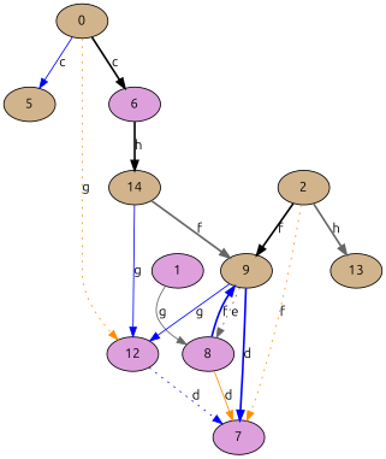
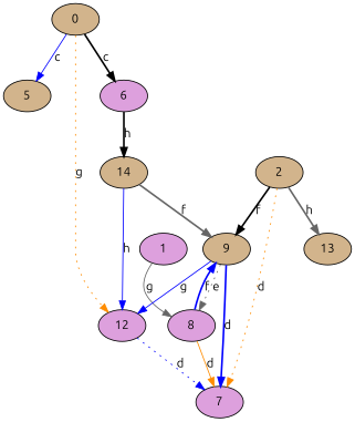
  strict digraph {
    fontname=Ubuntu
    node [fillcolor=tan fontname=Ubuntu style=filled]
    edge [color=blue fontname=Ubuntu style=bold]
    0
    5
    6 [fillcolor=plum]
    12 [fillcolor=plum]
    14
    7 [fillcolor=plum]
    1 [fillcolor=plum]
    8 [fillcolor=plum]
    9
    2
    13
    0 -> 5 [label=c style=solid]
    0 -> 6 [color=black label=c]
    0 -> 12 [color=darkorange label=g style=dotted]
    6 -> 14 [color=black label=h]
    12 -> 7 [label=d style=dotted]
-   14 -> 12 [label=g style=solid]
+   14 -> 12 [label=h style=solid]
    14 -> 9 [color=gray40 label=f]
    1 -> 8 [color=gray40 label=g style=solid]
    8 -> 7 [color=darkorange label=d style=solid]
    8 -> 9 [label=f]
    9 -> 12 [label=g style=solid]
    9 -> 7 [label=d]
    9 -> 8 [color=gray40 label=e style=dotted]
-   2 -> 7 [color=darkorange label=f style=dotted]
+   2 -> 7 [color=darkorange label=d style=dotted]
    2 -> 9 [color=black label=f]
    2 -> 13 [color=gray40 label=h]
  }
